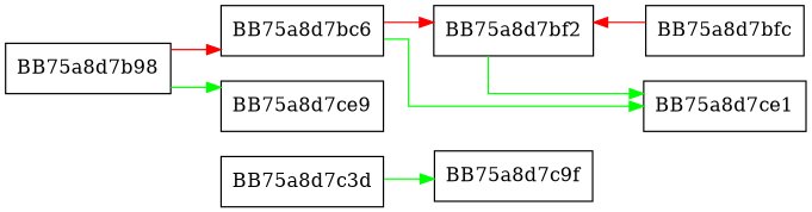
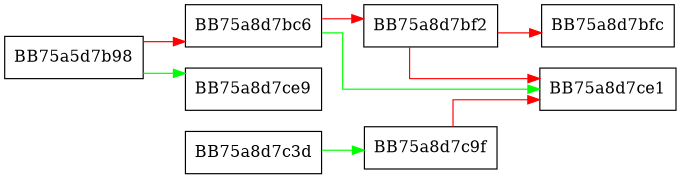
  digraph {
    rankdir=LR
    splines=ortho
    node [shape=box]
    edge [color=green]
-   BB75a8d7b98
+   BB75a8d7b98 [label=BB75a5d7b98]
    BB75a8d7ce9
    BB75a8d7bc6
    BB75a8d7ce1
    BB75a8d7bf2
    BB75a8d7bfc
    BB75a8d7c9f
    BB75a8d7c3d
    BB75a8d7b98 -> BB75a8d7ce9
    BB75a8d7b98 -> BB75a8d7bc6 [color=red]
    BB75a8d7bc6 -> BB75a8d7ce1
    BB75a8d7bc6 -> BB75a8d7bf2 [color=red]
-   BB75a8d7bf2 -> BB75a8d7ce1
-   BB75a8d7bfc -> BB75a8d7bf2 [color=red]
+   BB75a8d7bf2 -> BB75a8d7ce1 [color=red]
+   BB75a8d7bf2 -> BB75a8d7bfc [color=red]
+   BB75a8d7c9f -> BB75a8d7ce1 [color=red]
    BB75a8d7c3d -> BB75a8d7c9f
  }
